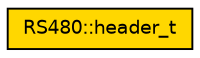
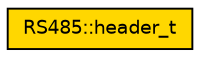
  digraph {
    rankdir=LR
-   n1 [color=black fillcolor=gold fontname=Helvetica fontsize=10 height=0.2 label="RS480::header_t" shape=record style=filled width=0.4]
+   n1 [color=black fillcolor=gold fontname=Helvetica fontsize=10 height=0.2 label="RS485::header_t" shape=record style=filled width=0.4]
  }
